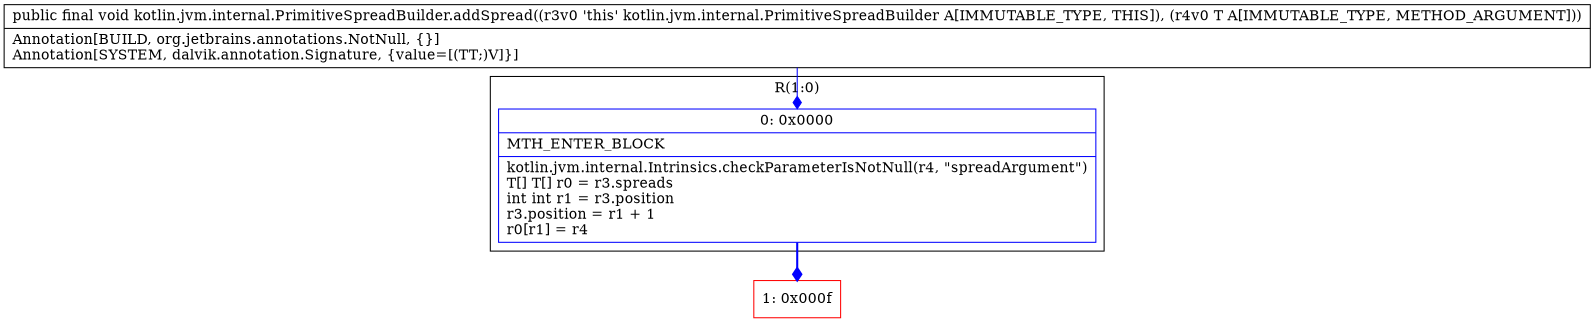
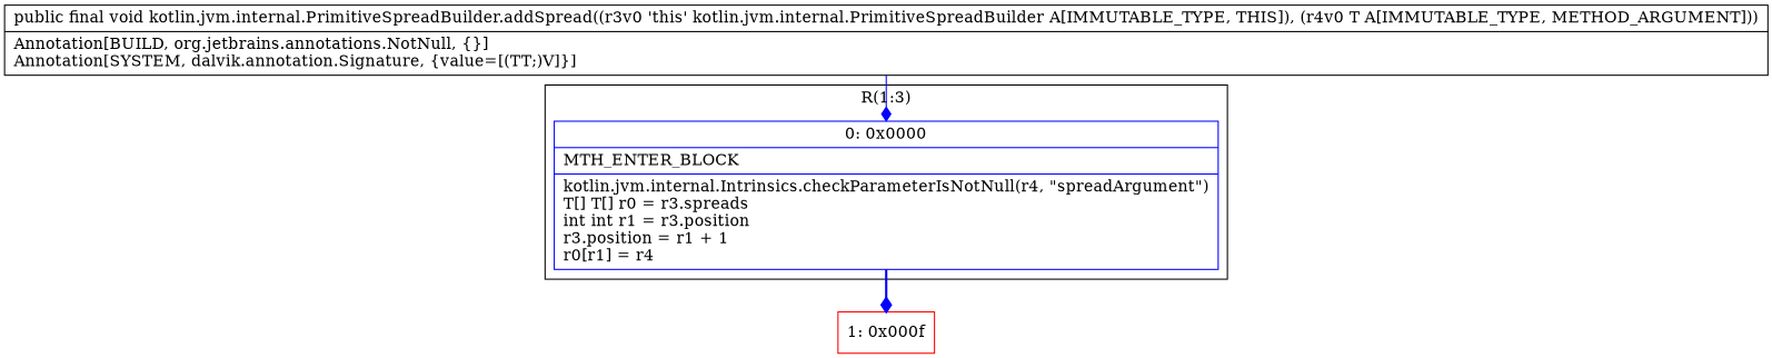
  digraph {
    node [shape=record]
    edge [color=blue arrowhead=diamond]
    n1 [color=blue label="{0\:\ 0x0000|MTH_ENTER_BLOCK\l|kotlin.jvm.internal.Intrinsics.checkParameterIsNotNull(r4, \"spreadArgument\")\lT[] T[] r0 = r3.spreads\lint int r1 = r3.position\lr3.position = r1 + 1\lr0[r1] = r4\l}"]
    n2 [color=red label="{1\:\ 0x000f}"]
    n3 [label="{public final void kotlin.jvm.internal.PrimitiveSpreadBuilder.addSpread((r3v0 'this' kotlin.jvm.internal.PrimitiveSpreadBuilder A[IMMUTABLE_TYPE, THIS]), (r4v0 T A[IMMUTABLE_TYPE, METHOD_ARGUMENT]))  | Annotation[BUILD, org.jetbrains.annotations.NotNull, \{\}]\lAnnotation[SYSTEM, dalvik.annotation.Signature, \{value=[(TT;)V]\}]\l}"]
    subgraph cluster_1 {
-     label="R(1:0)"
+     label="R(1:3)"
      n1
    }
    n1 -> n2 [style=bold]
    n3 -> n1 [style=solid]
  }
